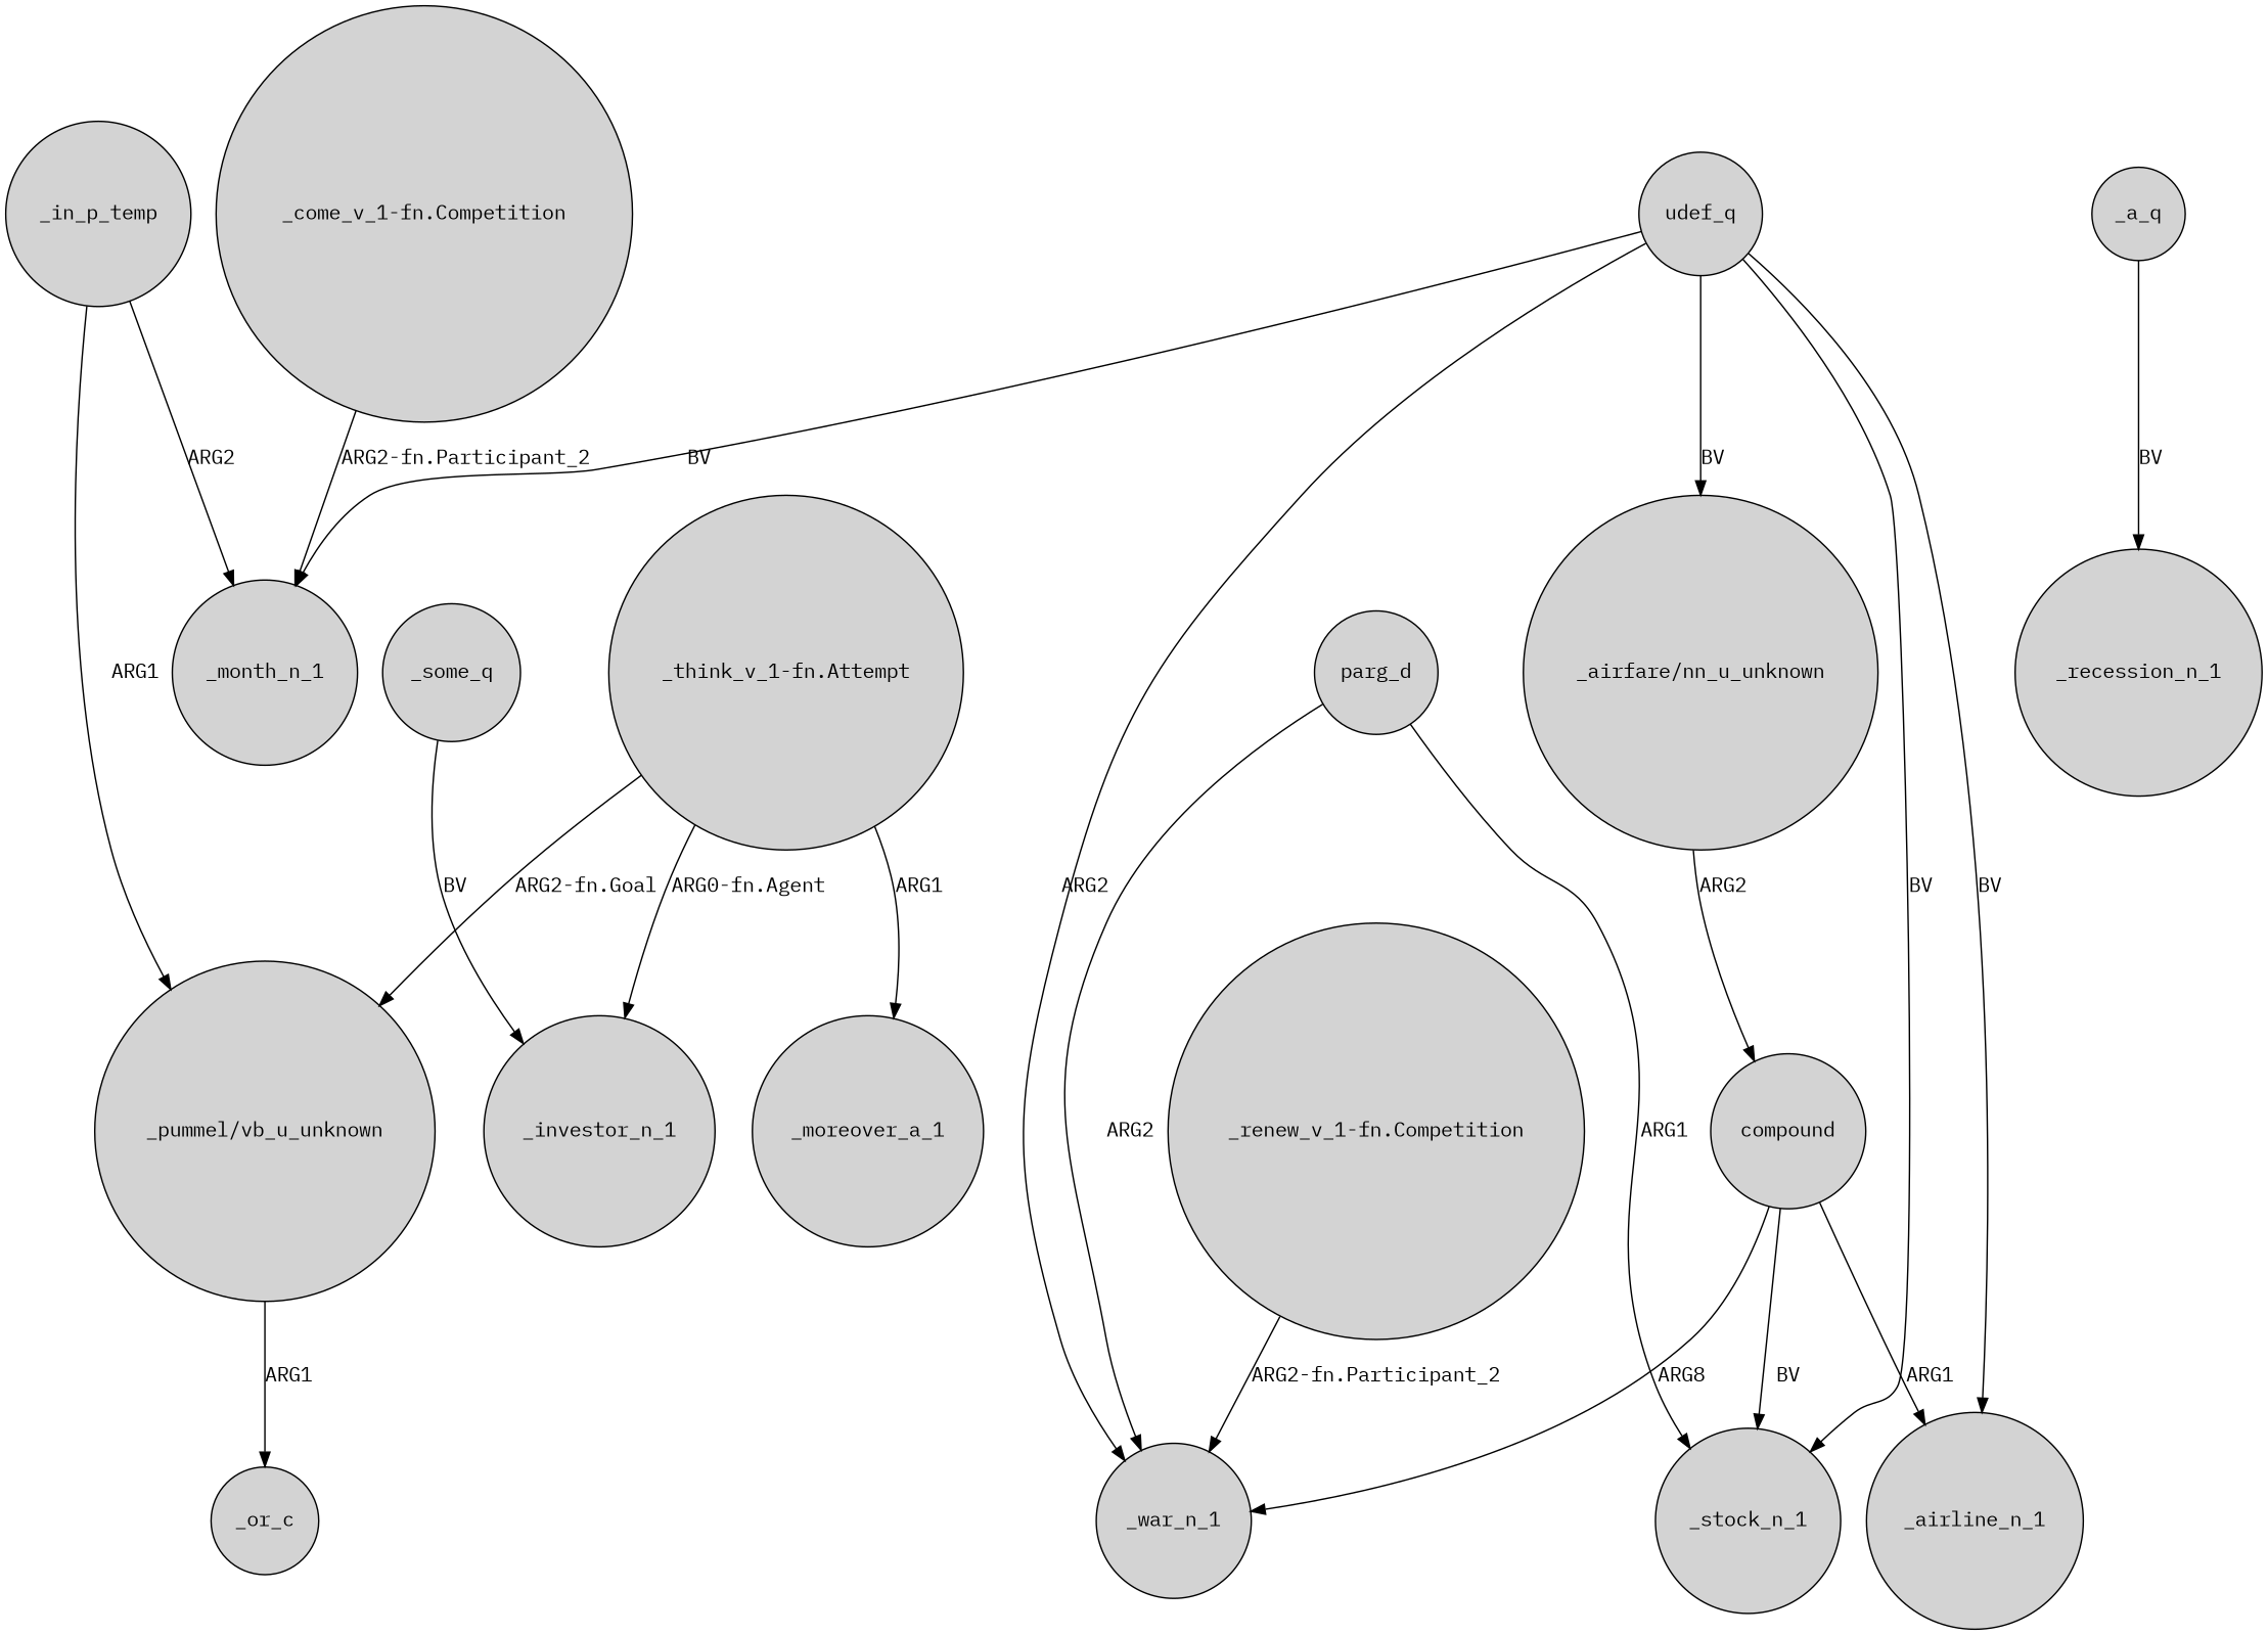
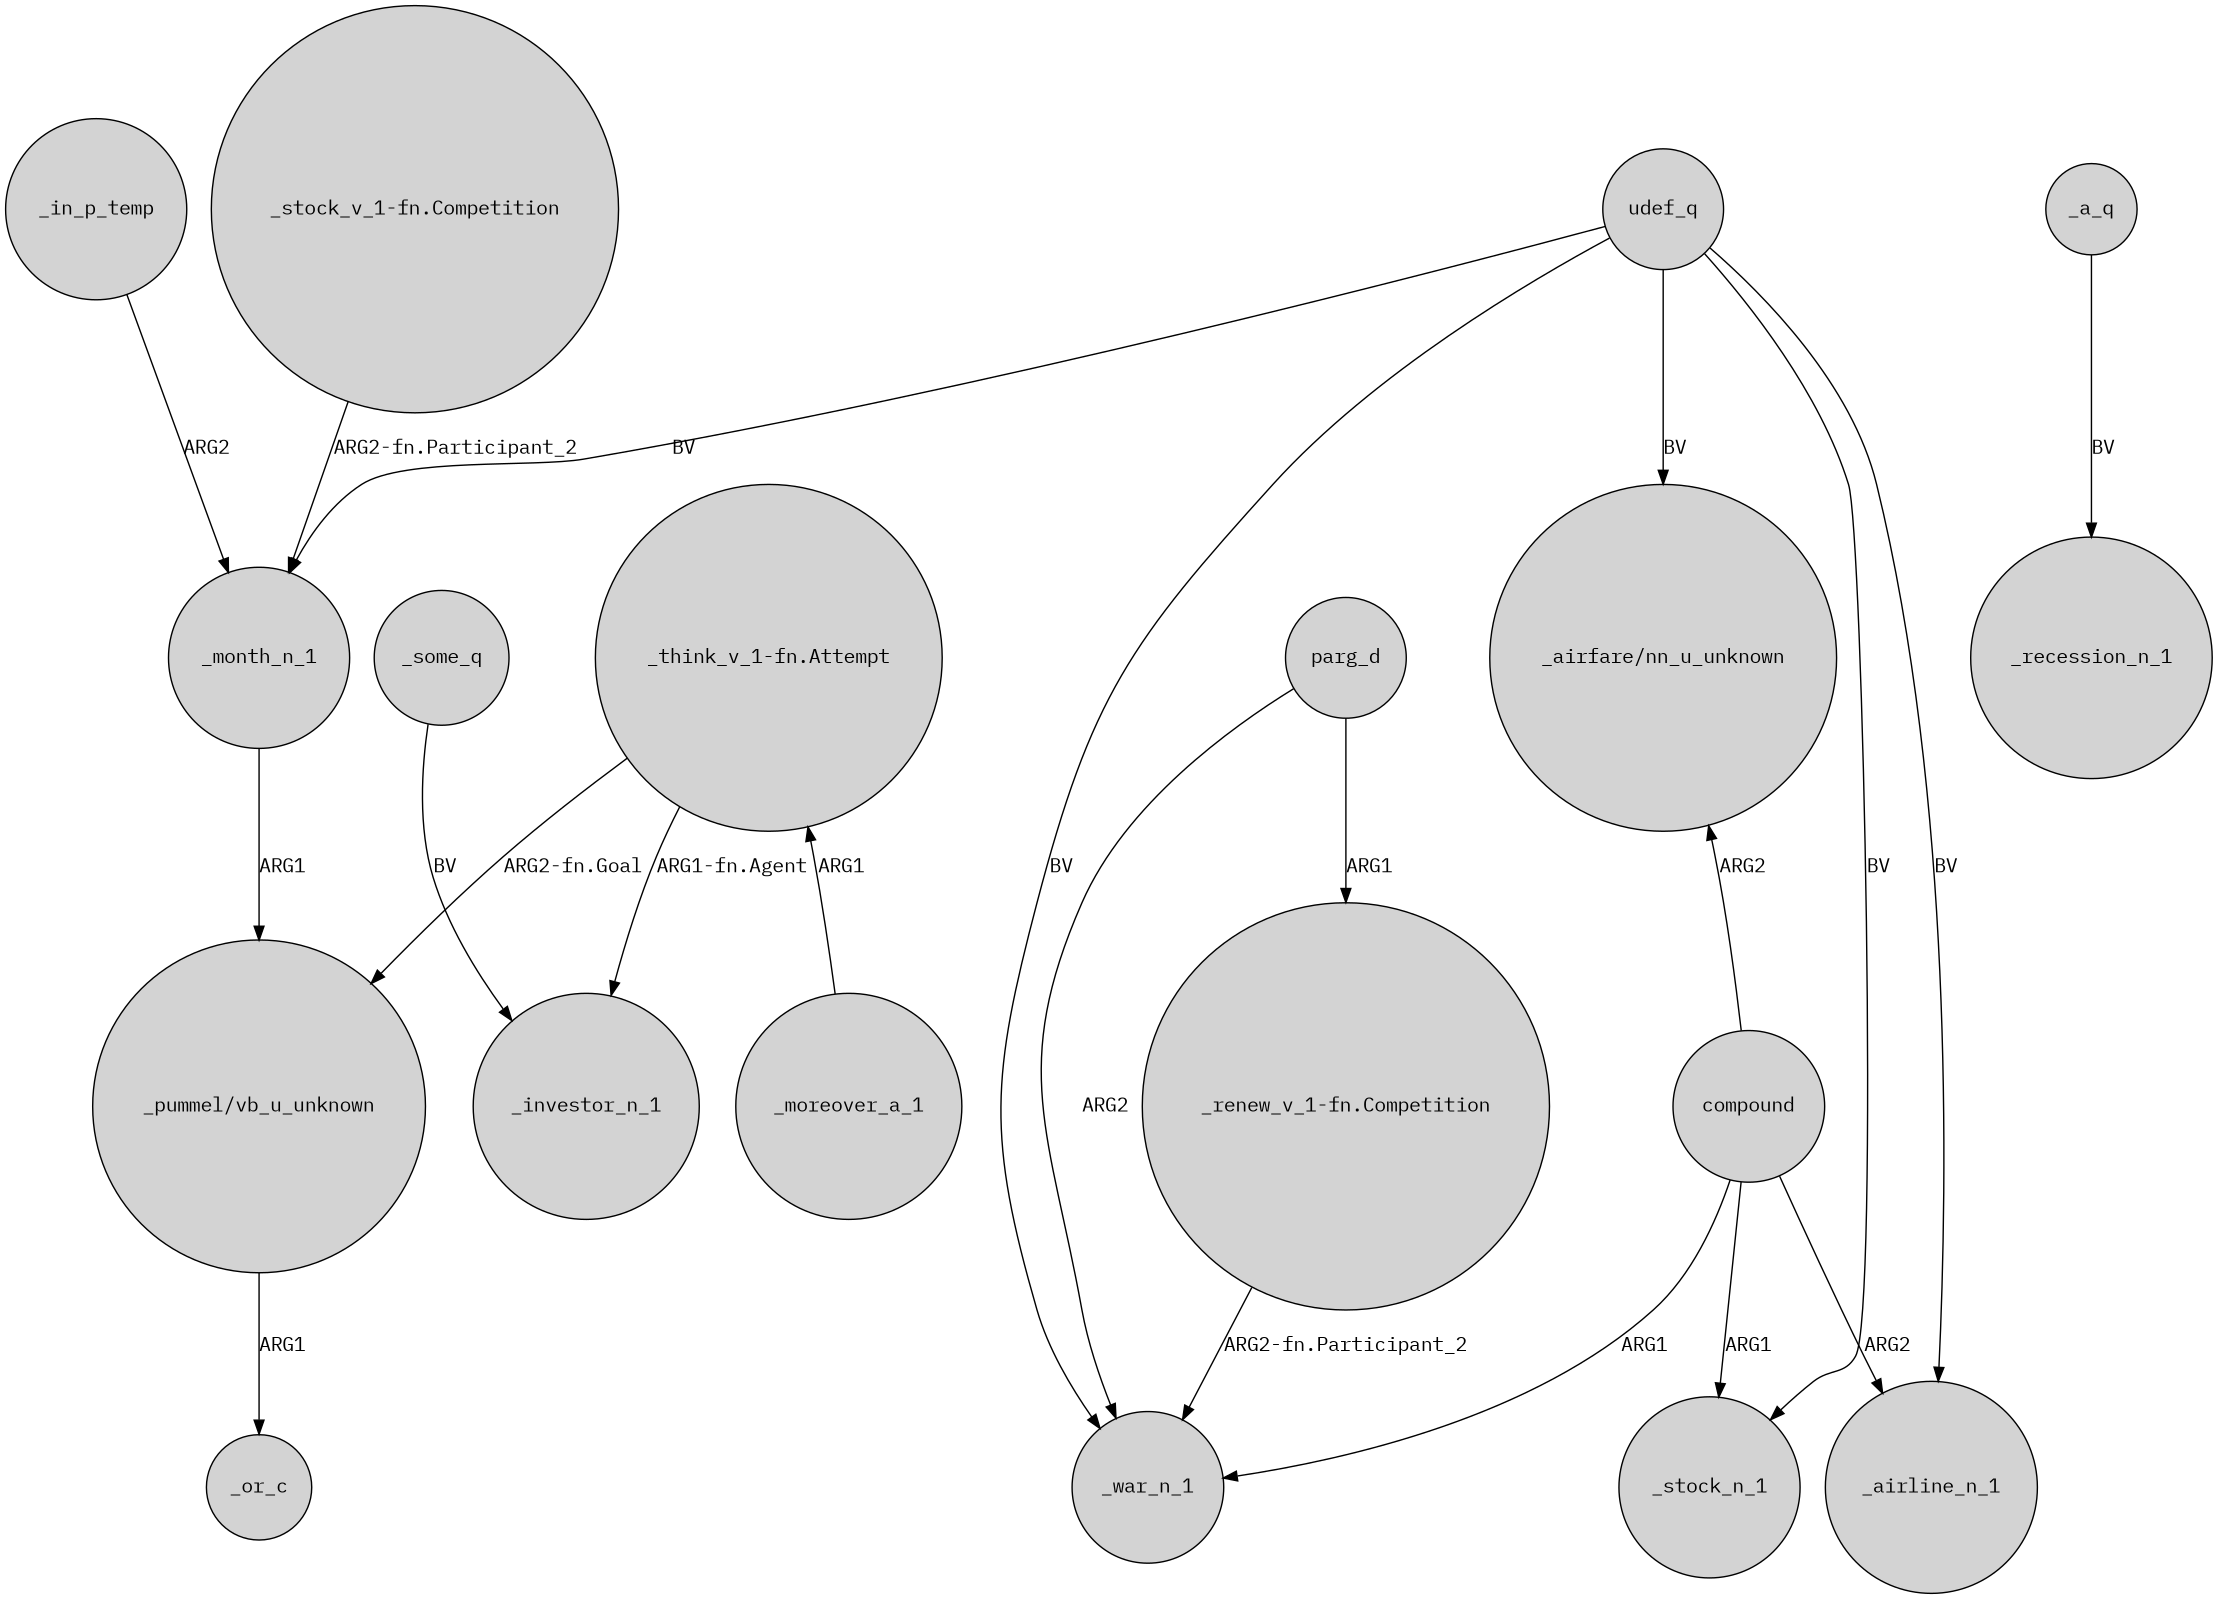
  digraph {
    fontname="IBM Plex Mono"
    node [fontname="IBM Plex Mono" shape=circle style=filled]
    edge [fontname="IBM Plex Mono"]
    udef_q
    _month_n_1
    _war_n_1
    _airline_n_1
    _stock_n_1
    "_airfare/nn_u_unknown"
    parg_d
    "_renew_v_1-fn.Competition"
    _in_p_temp
    "_pummel/vb_u_unknown"
    _or_c
-   "_come_v_1-fn.Competition"
+   "_come_v_1-fn.Competition" [label="_stock_v_1-fn.Competition"]
    _moreover_a_1
    "_think_v_1-fn.Attempt"
    _investor_n_1
    compound
    _a_q
    _recession_n_1
    _some_q
    udef_q -> _month_n_1 [label=BV]
-   udef_q -> _war_n_1 [label=ARG2]
+   udef_q -> _war_n_1 [label=BV]
    udef_q -> _airline_n_1 [label=BV]
    udef_q -> _stock_n_1 [label=BV]
    udef_q -> "_airfare/nn_u_unknown" [label=BV]
    parg_d -> _war_n_1 [label=ARG2]
-   parg_d -> _stock_n_1 [label=ARG1]
+   parg_d -> "_renew_v_1-fn.Competition" [label=ARG1]
    "_renew_v_1-fn.Competition" -> _war_n_1 [label="ARG2-fn.Participant_2"]
    _in_p_temp -> _month_n_1 [label=ARG2]
-   _in_p_temp -> "_pummel/vb_u_unknown" [label=ARG1]
+   _month_n_1 -> "_pummel/vb_u_unknown" [label=ARG1]
    "_pummel/vb_u_unknown" -> _or_c [label=ARG1]
    "_come_v_1-fn.Competition" -> _month_n_1 [label="ARG2-fn.Participant_2"]
-   "_think_v_1-fn.Attempt" -> _moreover_a_1 [label=ARG1]
+   _moreover_a_1 -> "_think_v_1-fn.Attempt" [label=ARG1]
    "_think_v_1-fn.Attempt" -> "_pummel/vb_u_unknown" [label="ARG2-fn.Goal"]
-   "_think_v_1-fn.Attempt" -> _investor_n_1 [label="ARG0-fn.Agent"]
-   compound -> _war_n_1 [label=ARG8]
-   compound -> _airline_n_1 [label=ARG1]
-   compound -> _stock_n_1 [label=BV]
-   "_airfare/nn_u_unknown" -> compound [label=ARG2]
+   "_think_v_1-fn.Attempt" -> _investor_n_1 [label="ARG1-fn.Agent"]
+   compound -> _war_n_1 [label=ARG1]
+   compound -> _airline_n_1 [label=ARG2]
+   compound -> _stock_n_1 [label=ARG1]
+   compound -> "_airfare/nn_u_unknown" [label=ARG2]
    _a_q -> _recession_n_1 [label=BV]
    _some_q -> _investor_n_1 [label=BV]
  }
